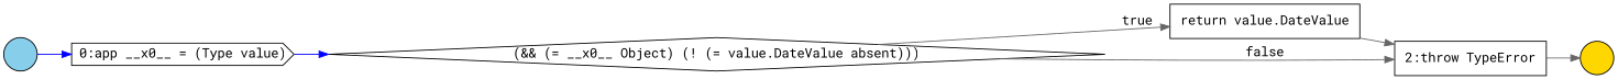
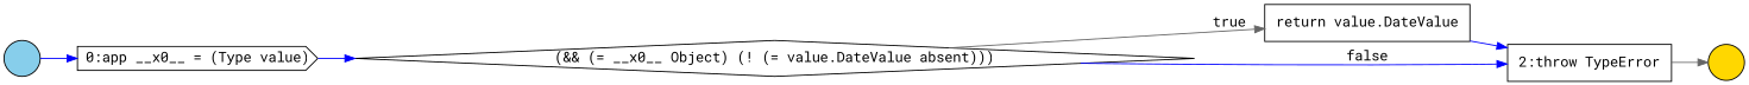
  digraph {
    fontname="Roboto Mono"
    rankdir=LR
    node [color=black fillcolor=white fontname="Roboto Mono" shape=circle style=filled]
    edge [color=blue fontname="Roboto Mono"]
    n1 [fillcolor=skyblue label=" "]
    n2 [label=<<font color="black">0:app __x0__ = (Type value)</font>> shape=cds]
    n3 [label=<<font color="black">(&amp;&amp; (= __x0__ Object) (! (= value.DateValue absent)))</font>> shape=diamond]
    n4 [label=<<font color="black">     <table border="0" cellborder="1" cellspacing="0" cellpadding="10">       <tr><td align="left">return value.DateValue</td></tr>     </table>   </font>> margin=0 shape=none]
    n5 [label=<<font color="black">     <table border="0" cellborder="1" cellspacing="0" cellpadding="10">       <tr><td align="left">2:throw TypeError</td></tr>     </table>   </font>> margin=0 shape=none]
    n6 [fillcolor=gold label=" "]
    n1 -> n2
    n2 -> n3
    n3 -> n4 [color=gray40 label=<<font color="black">true</font>>]
-   n3 -> n5 [color=gray40 label=<<font color="black">false</font>>]
-   n4 -> n5 [color=gray40]
+   n3 -> n5 [label=<<font color="black">false</font>>]
+   n4 -> n5
    n5 -> n6 [color=gray40]
  }
